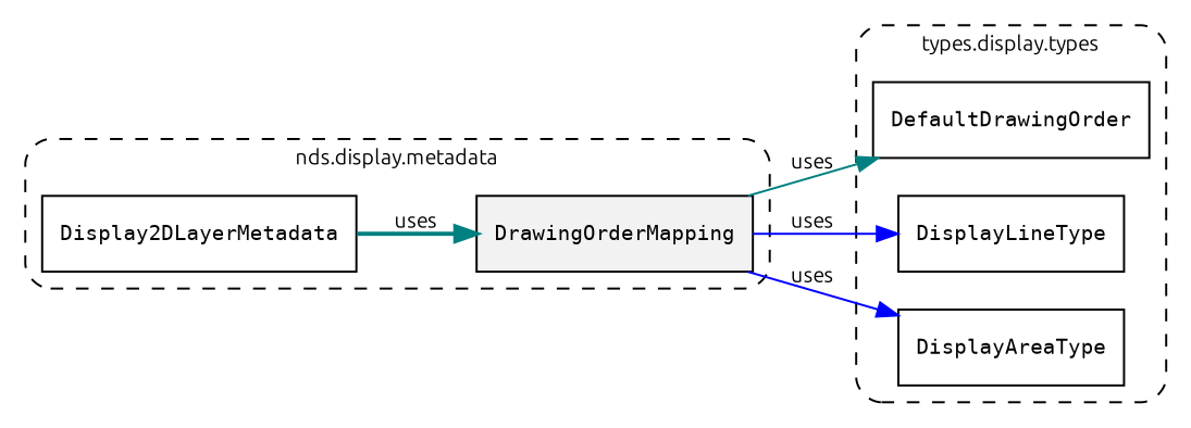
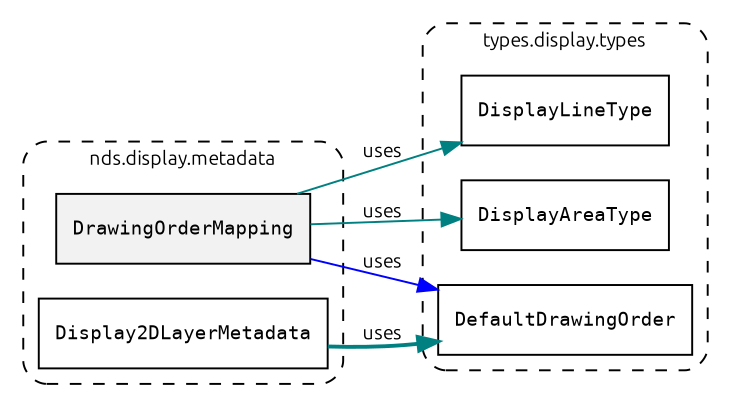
  digraph {
    fontname=Ubuntu
    fontsize=10
    rankdir=LR
    node [fontname=Ubuntu fontsize=10 shape=box]
    edge [color=blue fontname=Ubuntu fontsize=10 style=solid]
    n1 [fillcolor="#0000000D" label=<<font face="monospace"><table align="center" border="0" cellspacing="0" cellpadding="0"><tr><td href="../../../content/packages/nds.display.metadata.html#Structure-DrawingOrderMapping" title="Structure defined in nds.display.metadata">DrawingOrderMapping</td></tr></table></font>> style=filled]
    n2 [label=<<font face="monospace"><table align="center" border="0" cellspacing="0" cellpadding="0"><tr><td href="../../../content/packages/nds.display.metadata.html#Structure-Display2DLayerMetadata" title="Structure defined in nds.display.metadata">Display2DLayerMetadata</td></tr></table></font>>]
    n3 [label=<<font face="monospace"><table align="center" border="0" cellspacing="0" cellpadding="0"><tr><td href="../../../content/packages/nds.display.types.html#Subtype-DefaultDrawingOrder" title="Subtype defined in nds.display.types">DefaultDrawingOrder</td></tr></table></font>>]
    n4 [label=<<font face="monospace"><table align="center" border="0" cellspacing="0" cellpadding="0"><tr><td href="../../../content/packages/nds.display.types.html#Enum-DisplayLineType" title="Enum defined in nds.display.types">DisplayLineType</td></tr></table></font>>]
    n5 [label=<<font face="monospace"><table align="center" border="0" cellspacing="0" cellpadding="0"><tr><td href="../../../content/packages/nds.display.types.html#Enum-DisplayAreaType" title="Enum defined in nds.display.types">DisplayAreaType</td></tr></table></font>>]
    subgraph cluster_1 {
      label="nds.display.metadata"
      style="dashed, rounded"
      n1
      n2
    }
    subgraph cluster_2 {
      label="types.display.types"
      style="dashed, rounded"
      n3
      n4
      n5
    }
-   n1 -> n3 [color=teal label=uses]
-   n1 -> n4 [label=uses]
-   n1 -> n5 [label=uses]
-   n2 -> n1 [color=teal label=uses style=bold]
+   n1 -> n3 [label=uses]
+   n1 -> n4 [color=teal label=uses]
+   n1 -> n5 [color=teal label=uses]
+   n2 -> n3 [color=teal label=uses style=bold]
  }
